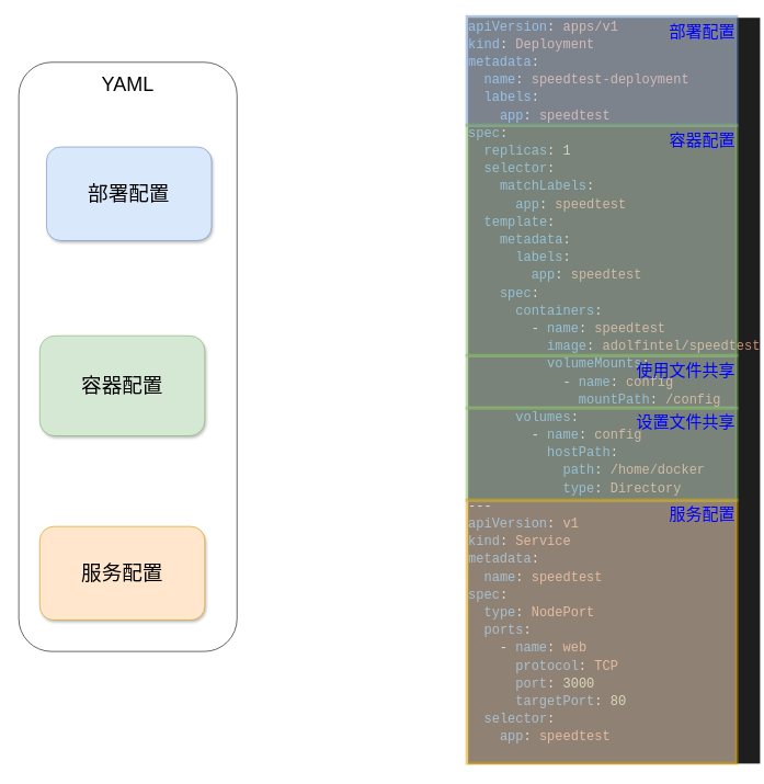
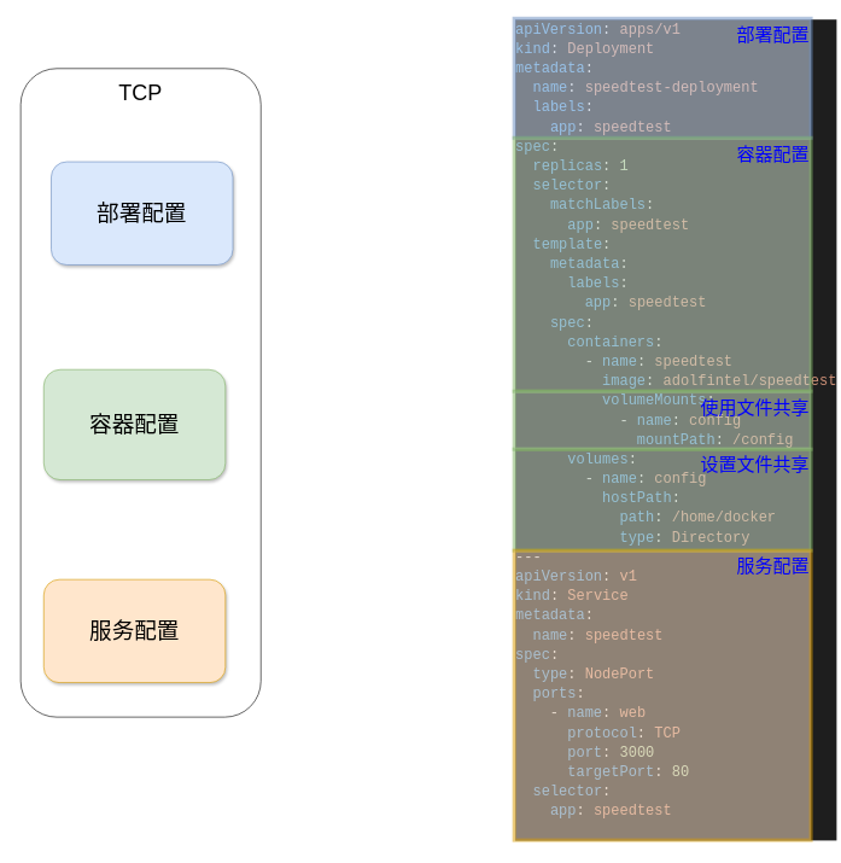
  <mxCell id="0" />
  <mxCell id="1" parent="0" />
  <mxCell id="2" value="" style="group;rounded=0;imageAlign=left;imageAspect=1;imageVerticalAlign=middle;verticalAlign=top;" parent="1" vertex="1" connectable="0"><mxGeometry x="20" y="110" width="340" height="880" as="geometry" /></mxCell>
- <mxCell id="3" value="YAML" style="rounded=1;whiteSpace=wrap;html=1;verticalAlign=top;fontSize=30;align=center;horizontal=1;labelBorderColor=none;labelBackgroundColor=none;spacingBottom=0;spacingTop=10;" parent="2" vertex="1"><mxGeometry x="8.096" y="-15.82" width="331.904" height="895.82" as="geometry" /></mxCell>
+ <mxCell id="3" value="TCP" style="rounded=1;whiteSpace=wrap;html=1;verticalAlign=top;fontSize=30;align=center;horizontal=1;labelBorderColor=none;labelBackgroundColor=none;spacingBottom=0;spacingTop=10;" parent="2" vertex="1"><mxGeometry x="8.096" y="-15.82" width="331.904" height="895.82" as="geometry" /></mxCell>
  <mxCell id="4" value="部署配置" style="rounded=1;whiteSpace=wrap;html=1;fontSize=31;fillColor=#dae8fc;strokeColor=#6c8ebf;labelPosition=center;verticalLabelPosition=middle;align=center;verticalAlign=middle;sketch=0;glass=0;shadow=1;" parent="2" vertex="1"><mxGeometry x="50.291" y="113.002" width="250.951" height="142.382" as="geometry" /></mxCell>
  <mxCell id="5" value="容器配置" style="rounded=1;whiteSpace=wrap;html=1;fontSize=31;fillColor=#d5e8d4;strokeColor=#82b366;labelPosition=center;verticalLabelPosition=middle;align=center;verticalAlign=middle;sketch=0;glass=0;shadow=1;" parent="2" vertex="1"><mxGeometry x="39.999" y="400.005" width="250.949" height="152.27" as="geometry" /></mxCell>
  <mxCell id="6" value="服务配置" style="rounded=1;whiteSpace=wrap;html=1;fontSize=31;fillColor=#ffe6cc;strokeColor=#d79b00;labelPosition=center;verticalLabelPosition=middle;align=center;verticalAlign=middle;sketch=0;glass=0;shadow=1;" parent="2" vertex="1"><mxGeometry x="40.001" y="689.997" width="250.951" height="142.382" as="geometry" /></mxCell>
  <mxCell id="7" value="" style="group" parent="1" vertex="1" connectable="0"><mxGeometry x="710" y="20" width="430" height="1150" as="geometry" /></mxCell>
  <mxCell id="8" value="&lt;div style=&quot;color: rgb(212, 212, 212); background-color: rgb(30, 30, 30); font-family: &amp;quot;文泉驿等宽正黑,noto sans mono cjk sc&amp;quot;, consolas, &amp;quot;courier new&amp;quot;, monospace; font-weight: normal; font-size: 20px; line-height: 27px;&quot;&gt;&lt;div&gt;&lt;span style=&quot;color: #569cd6&quot;&gt;apiVersion&lt;/span&gt;&lt;span style=&quot;color: #d4d4d4&quot;&gt;:&amp;nbsp;&lt;/span&gt;&lt;span style=&quot;color: #ce9178&quot;&gt;apps/v1&lt;/span&gt;&lt;/div&gt;&lt;div&gt;&lt;span style=&quot;color: #569cd6&quot;&gt;kind&lt;/span&gt;&lt;span style=&quot;color: #d4d4d4&quot;&gt;:&amp;nbsp;&lt;/span&gt;&lt;span style=&quot;color: #ce9178&quot;&gt;Deployment&lt;/span&gt;&lt;/div&gt;&lt;div&gt;&lt;span style=&quot;color: #569cd6&quot;&gt;metadata&lt;/span&gt;&lt;span style=&quot;color: #d4d4d4&quot;&gt;:&lt;/span&gt;&lt;/div&gt;&lt;div&gt;&lt;span style=&quot;color: #d4d4d4&quot;&gt;&amp;nbsp;&amp;nbsp;&lt;/span&gt;&lt;span style=&quot;color: #569cd6&quot;&gt;name&lt;/span&gt;&lt;span style=&quot;color: #d4d4d4&quot;&gt;:&amp;nbsp;&lt;/span&gt;&lt;span style=&quot;color: #ce9178&quot;&gt;speedtest-deployment&lt;/span&gt;&lt;/div&gt;&lt;div&gt;&lt;span style=&quot;color: #d4d4d4&quot;&gt;&amp;nbsp;&amp;nbsp;&lt;/span&gt;&lt;span style=&quot;color: #569cd6&quot;&gt;labels&lt;/span&gt;&lt;span style=&quot;color: #d4d4d4&quot;&gt;:&lt;/span&gt;&lt;/div&gt;&lt;div&gt;&lt;span style=&quot;color: #d4d4d4&quot;&gt;&amp;nbsp;&amp;nbsp;&amp;nbsp;&amp;nbsp;&lt;/span&gt;&lt;span style=&quot;color: #569cd6&quot;&gt;app&lt;/span&gt;&lt;span style=&quot;color: #d4d4d4&quot;&gt;:&amp;nbsp;&lt;/span&gt;&lt;span style=&quot;color: #ce9178&quot;&gt;speedtest&lt;/span&gt;&lt;/div&gt;&lt;div&gt;&lt;span style=&quot;color: #569cd6&quot;&gt;spec&lt;/span&gt;&lt;span style=&quot;color: #d4d4d4&quot;&gt;:&lt;/span&gt;&lt;/div&gt;&lt;div&gt;&lt;span style=&quot;color: #d4d4d4&quot;&gt;&amp;nbsp;&amp;nbsp;&lt;/span&gt;&lt;span style=&quot;color: #569cd6&quot;&gt;replicas&lt;/span&gt;&lt;span style=&quot;color: #d4d4d4&quot;&gt;:&amp;nbsp;&lt;/span&gt;&lt;span style=&quot;color: #b5cea8&quot;&gt;1&lt;/span&gt;&lt;/div&gt;&lt;div&gt;&lt;span style=&quot;color: #d4d4d4&quot;&gt;&amp;nbsp;&amp;nbsp;&lt;/span&gt;&lt;span style=&quot;color: #569cd6&quot;&gt;selector&lt;/span&gt;&lt;span style=&quot;color: #d4d4d4&quot;&gt;:&lt;/span&gt;&lt;/div&gt;&lt;div&gt;&lt;span style=&quot;color: #d4d4d4&quot;&gt;&amp;nbsp;&amp;nbsp;&amp;nbsp;&amp;nbsp;&lt;/span&gt;&lt;span style=&quot;color: #569cd6&quot;&gt;matchLabels&lt;/span&gt;&lt;span style=&quot;color: #d4d4d4&quot;&gt;:&lt;/span&gt;&lt;/div&gt;&lt;div&gt;&lt;span style=&quot;color: #d4d4d4&quot;&gt;&amp;nbsp;&amp;nbsp;&amp;nbsp;&amp;nbsp;&amp;nbsp;&amp;nbsp;&lt;/span&gt;&lt;span style=&quot;color: #569cd6&quot;&gt;app&lt;/span&gt;&lt;span style=&quot;color: #d4d4d4&quot;&gt;:&amp;nbsp;&lt;/span&gt;&lt;span style=&quot;color: #ce9178&quot;&gt;speedtest&lt;/span&gt;&lt;/div&gt;&lt;div&gt;&lt;span style=&quot;color: #d4d4d4&quot;&gt;&amp;nbsp;&amp;nbsp;&lt;/span&gt;&lt;span style=&quot;color: #569cd6&quot;&gt;template&lt;/span&gt;&lt;span style=&quot;color: #d4d4d4&quot;&gt;:&lt;/span&gt;&lt;/div&gt;&lt;div&gt;&lt;span style=&quot;color: #d4d4d4&quot;&gt;&amp;nbsp;&amp;nbsp;&amp;nbsp;&amp;nbsp;&lt;/span&gt;&lt;span style=&quot;color: #569cd6&quot;&gt;metadata&lt;/span&gt;&lt;span style=&quot;color: #d4d4d4&quot;&gt;:&lt;/span&gt;&lt;/div&gt;&lt;div&gt;&lt;span style=&quot;color: #d4d4d4&quot;&gt;&amp;nbsp;&amp;nbsp;&amp;nbsp;&amp;nbsp;&amp;nbsp;&amp;nbsp;&lt;/span&gt;&lt;span style=&quot;color: #569cd6&quot;&gt;labels&lt;/span&gt;&lt;span style=&quot;color: #d4d4d4&quot;&gt;:&lt;/span&gt;&lt;/div&gt;&lt;div&gt;&lt;span style=&quot;color: #d4d4d4&quot;&gt;&amp;nbsp;&amp;nbsp;&amp;nbsp;&amp;nbsp;&amp;nbsp;&amp;nbsp;&amp;nbsp;&amp;nbsp;&lt;/span&gt;&lt;span style=&quot;color: #569cd6&quot;&gt;app&lt;/span&gt;&lt;span style=&quot;color: #d4d4d4&quot;&gt;:&amp;nbsp;&lt;/span&gt;&lt;span style=&quot;color: #ce9178&quot;&gt;speedtest&lt;/span&gt;&lt;/div&gt;&lt;div&gt;&lt;span style=&quot;color: #d4d4d4&quot;&gt;&amp;nbsp;&amp;nbsp;&amp;nbsp;&amp;nbsp;&lt;/span&gt;&lt;span style=&quot;color: #569cd6&quot;&gt;spec&lt;/span&gt;&lt;span style=&quot;color: #d4d4d4&quot;&gt;:&lt;/span&gt;&lt;/div&gt;&lt;div&gt;&lt;span style=&quot;color: #d4d4d4&quot;&gt;&amp;nbsp;&amp;nbsp;&amp;nbsp;&amp;nbsp;&amp;nbsp;&amp;nbsp;&lt;/span&gt;&lt;span style=&quot;color: #569cd6&quot;&gt;containers&lt;/span&gt;&lt;span style=&quot;color: #d4d4d4&quot;&gt;:&lt;/span&gt;&lt;/div&gt;&lt;div&gt;&lt;span style=&quot;color: #d4d4d4&quot;&gt;&amp;nbsp;&amp;nbsp;&amp;nbsp;&amp;nbsp;&amp;nbsp;&amp;nbsp;&amp;nbsp;&amp;nbsp;-&amp;nbsp;&lt;/span&gt;&lt;span style=&quot;color: #569cd6&quot;&gt;name&lt;/span&gt;&lt;span style=&quot;color: #d4d4d4&quot;&gt;:&amp;nbsp;&lt;/span&gt;&lt;span style=&quot;color: #ce9178&quot;&gt;speedtest&lt;/span&gt;&lt;/div&gt;&lt;div&gt;&lt;span style=&quot;color: #d4d4d4&quot;&gt;&amp;nbsp;&amp;nbsp;&amp;nbsp;&amp;nbsp;&amp;nbsp;&amp;nbsp;&amp;nbsp;&amp;nbsp;&amp;nbsp;&amp;nbsp;&lt;/span&gt;&lt;span style=&quot;color: #569cd6&quot;&gt;image&lt;/span&gt;&lt;span style=&quot;color: #d4d4d4&quot;&gt;:&amp;nbsp;&lt;/span&gt;&lt;span style=&quot;color: #ce9178&quot;&gt;adolfintel/speedtest&lt;/span&gt;&lt;/div&gt;&lt;div&gt;&lt;span style=&quot;color: #d4d4d4&quot;&gt;&amp;nbsp;&amp;nbsp;&amp;nbsp;&amp;nbsp;&amp;nbsp;&amp;nbsp;&amp;nbsp;&amp;nbsp;&amp;nbsp;&amp;nbsp;&lt;/span&gt;&lt;span style=&quot;color: #569cd6&quot;&gt;volumeMounts&lt;/span&gt;&lt;span style=&quot;color: #d4d4d4&quot;&gt;:&lt;/span&gt;&lt;/div&gt;&lt;div&gt;&lt;span style=&quot;color: #d4d4d4&quot;&gt;&amp;nbsp;&amp;nbsp;&amp;nbsp;&amp;nbsp;&amp;nbsp;&amp;nbsp;&amp;nbsp;&amp;nbsp;&amp;nbsp;&amp;nbsp;&amp;nbsp;&amp;nbsp;-&amp;nbsp;&lt;/span&gt;&lt;span style=&quot;color: #569cd6&quot;&gt;name&lt;/span&gt;&lt;span style=&quot;color: #d4d4d4&quot;&gt;:&amp;nbsp;&lt;/span&gt;&lt;span style=&quot;color: #ce9178&quot;&gt;config&lt;/span&gt;&lt;/div&gt;&lt;div&gt;&lt;span style=&quot;color: #d4d4d4&quot;&gt;&amp;nbsp;&amp;nbsp;&amp;nbsp;&amp;nbsp;&amp;nbsp;&amp;nbsp;&amp;nbsp;&amp;nbsp;&amp;nbsp;&amp;nbsp;&amp;nbsp;&amp;nbsp;&amp;nbsp;&amp;nbsp;&lt;/span&gt;&lt;span style=&quot;color: #569cd6&quot;&gt;mountPath&lt;/span&gt;&lt;span style=&quot;color: #d4d4d4&quot;&gt;:&amp;nbsp;&lt;/span&gt;&lt;span style=&quot;color: #ce9178&quot;&gt;/config&lt;/span&gt;&lt;/div&gt;&lt;div&gt;&lt;span style=&quot;color: #d4d4d4&quot;&gt;&amp;nbsp;&amp;nbsp;&amp;nbsp;&amp;nbsp;&amp;nbsp;&amp;nbsp;&lt;/span&gt;&lt;span style=&quot;color: #569cd6&quot;&gt;volumes&lt;/span&gt;&lt;span style=&quot;color: #d4d4d4&quot;&gt;:&lt;/span&gt;&lt;/div&gt;&lt;div&gt;&lt;span style=&quot;color: #d4d4d4&quot;&gt;&amp;nbsp;&amp;nbsp;&amp;nbsp;&amp;nbsp;&amp;nbsp;&amp;nbsp;&amp;nbsp;&amp;nbsp;-&amp;nbsp;&lt;/span&gt;&lt;span style=&quot;color: #569cd6&quot;&gt;name&lt;/span&gt;&lt;span style=&quot;color: #d4d4d4&quot;&gt;:&amp;nbsp;&lt;/span&gt;&lt;span style=&quot;color: #ce9178&quot;&gt;config&lt;/span&gt;&lt;/div&gt;&lt;div&gt;&lt;span style=&quot;color: #d4d4d4&quot;&gt;&amp;nbsp;&amp;nbsp;&amp;nbsp;&amp;nbsp;&amp;nbsp;&amp;nbsp;&amp;nbsp;&amp;nbsp;&amp;nbsp;&amp;nbsp;&lt;/span&gt;&lt;span style=&quot;color: #569cd6&quot;&gt;hostPath&lt;/span&gt;&lt;span style=&quot;color: #d4d4d4&quot;&gt;:&lt;/span&gt;&lt;/div&gt;&lt;div&gt;&lt;span style=&quot;color: #d4d4d4&quot;&gt;&amp;nbsp;&amp;nbsp;&amp;nbsp;&amp;nbsp;&amp;nbsp;&amp;nbsp;&amp;nbsp;&amp;nbsp;&amp;nbsp;&amp;nbsp;&amp;nbsp;&amp;nbsp;&lt;/span&gt;&lt;span style=&quot;color: #569cd6&quot;&gt;path&lt;/span&gt;&lt;span style=&quot;color: #d4d4d4&quot;&gt;:&amp;nbsp;&lt;/span&gt;&lt;span style=&quot;color: #ce9178&quot;&gt;/home/docker&lt;/span&gt;&lt;/div&gt;&lt;div&gt;&lt;span style=&quot;color: #d4d4d4&quot;&gt;&amp;nbsp;&amp;nbsp;&amp;nbsp;&amp;nbsp;&amp;nbsp;&amp;nbsp;&amp;nbsp;&amp;nbsp;&amp;nbsp;&amp;nbsp;&amp;nbsp;&amp;nbsp;&lt;/span&gt;&lt;span style=&quot;color: #569cd6&quot;&gt;type&lt;/span&gt;&lt;span style=&quot;color: #d4d4d4&quot;&gt;:&amp;nbsp;&lt;/span&gt;&lt;span style=&quot;color: #ce9178&quot;&gt;Directory&lt;/span&gt;&lt;/div&gt;&lt;div&gt;&lt;span style=&quot;color: #d4d4d4&quot;&gt;---&lt;/span&gt;&lt;/div&gt;&lt;div&gt;&lt;span style=&quot;color: #569cd6&quot;&gt;apiVersion&lt;/span&gt;&lt;span style=&quot;color: #d4d4d4&quot;&gt;:&amp;nbsp;&lt;/span&gt;&lt;span style=&quot;color: #ce9178&quot;&gt;v1&lt;/span&gt;&lt;/div&gt;&lt;div&gt;&lt;span style=&quot;color: #569cd6&quot;&gt;kind&lt;/span&gt;&lt;span style=&quot;color: #d4d4d4&quot;&gt;:&amp;nbsp;&lt;/span&gt;&lt;span style=&quot;color: #ce9178&quot;&gt;Service&lt;/span&gt;&lt;/div&gt;&lt;div&gt;&lt;span style=&quot;color: #569cd6&quot;&gt;metadata&lt;/span&gt;&lt;span style=&quot;color: #d4d4d4&quot;&gt;:&lt;/span&gt;&lt;/div&gt;&lt;div&gt;&lt;span style=&quot;color: #d4d4d4&quot;&gt;&amp;nbsp;&amp;nbsp;&lt;/span&gt;&lt;span style=&quot;color: #569cd6&quot;&gt;name&lt;/span&gt;&lt;span style=&quot;color: #d4d4d4&quot;&gt;:&amp;nbsp;&lt;/span&gt;&lt;span style=&quot;color: #ce9178&quot;&gt;speedtest&lt;/span&gt;&lt;/div&gt;&lt;div&gt;&lt;span style=&quot;color: #569cd6&quot;&gt;spec&lt;/span&gt;&lt;span style=&quot;color: #d4d4d4&quot;&gt;:&lt;/span&gt;&lt;/div&gt;&lt;div&gt;&lt;span style=&quot;color: #d4d4d4&quot;&gt;&amp;nbsp;&amp;nbsp;&lt;/span&gt;&lt;span style=&quot;color: #569cd6&quot;&gt;type&lt;/span&gt;&lt;span style=&quot;color: #d4d4d4&quot;&gt;:&amp;nbsp;&lt;/span&gt;&lt;span style=&quot;color: #ce9178&quot;&gt;NodePort&lt;/span&gt;&lt;/div&gt;&lt;div&gt;&lt;span style=&quot;color: #d4d4d4&quot;&gt;&amp;nbsp;&amp;nbsp;&lt;/span&gt;&lt;span style=&quot;color: #569cd6&quot;&gt;ports&lt;/span&gt;&lt;span style=&quot;color: #d4d4d4&quot;&gt;:&lt;/span&gt;&lt;/div&gt;&lt;div&gt;&lt;span style=&quot;color: #d4d4d4&quot;&gt;&amp;nbsp;&amp;nbsp;&amp;nbsp;&amp;nbsp;-&amp;nbsp;&lt;/span&gt;&lt;span style=&quot;color: #569cd6&quot;&gt;name&lt;/span&gt;&lt;span style=&quot;color: #d4d4d4&quot;&gt;:&amp;nbsp;&lt;/span&gt;&lt;span style=&quot;color: #ce9178&quot;&gt;web&lt;/span&gt;&lt;/div&gt;&lt;div&gt;&lt;span style=&quot;color: #d4d4d4&quot;&gt;&amp;nbsp;&amp;nbsp;&amp;nbsp;&amp;nbsp;&amp;nbsp;&amp;nbsp;&lt;/span&gt;&lt;span style=&quot;color: #569cd6&quot;&gt;protocol&lt;/span&gt;&lt;span style=&quot;color: #d4d4d4&quot;&gt;:&amp;nbsp;&lt;/span&gt;&lt;span style=&quot;color: #ce9178&quot;&gt;TCP&lt;/span&gt;&lt;/div&gt;&lt;div&gt;&lt;span style=&quot;color: #d4d4d4&quot;&gt;&amp;nbsp;&amp;nbsp;&amp;nbsp;&amp;nbsp;&amp;nbsp;&amp;nbsp;&lt;/span&gt;&lt;span style=&quot;color: #569cd6&quot;&gt;port&lt;/span&gt;&lt;span style=&quot;color: #d4d4d4&quot;&gt;:&amp;nbsp;&lt;/span&gt;&lt;span style=&quot;color: #b5cea8&quot;&gt;3000&lt;/span&gt;&lt;/div&gt;&lt;div&gt;&lt;span style=&quot;color: #d4d4d4&quot;&gt;&amp;nbsp;&amp;nbsp;&amp;nbsp;&amp;nbsp;&amp;nbsp;&amp;nbsp;&lt;/span&gt;&lt;span style=&quot;color: #569cd6&quot;&gt;targetPort&lt;/span&gt;&lt;span style=&quot;color: #d4d4d4&quot;&gt;:&amp;nbsp;&lt;/span&gt;&lt;span style=&quot;color: #b5cea8&quot;&gt;80&lt;/span&gt;&lt;/div&gt;&lt;div&gt;&lt;span style=&quot;color: #d4d4d4&quot;&gt;&amp;nbsp;&amp;nbsp;&lt;/span&gt;&lt;span style=&quot;color: #569cd6&quot;&gt;selector&lt;/span&gt;&lt;span style=&quot;color: #d4d4d4&quot;&gt;:&lt;/span&gt;&lt;/div&gt;&lt;div&gt;&lt;span style=&quot;color: #d4d4d4&quot;&gt;&amp;nbsp;&amp;nbsp;&amp;nbsp;&amp;nbsp;&lt;/span&gt;&lt;span style=&quot;color: #569cd6&quot;&gt;app&lt;/span&gt;&lt;span style=&quot;color: #d4d4d4&quot;&gt;:&amp;nbsp;&lt;/span&gt;&lt;span style=&quot;color: #ce9178&quot;&gt;speedtest&lt;/span&gt;&lt;/div&gt;&lt;br&gt;&lt;/div&gt;" style="text;whiteSpace=wrap;html=1;fontSize=31;" parent="7" vertex="1"><mxGeometry width="430" height="1150" as="geometry" /></mxCell>
  <mxCell id="9" value="&lt;div style=&quot;font-size: 25px;&quot;&gt;&lt;font style=&quot;font-size: 25px;&quot;&gt;部署配置&lt;/font&gt;&lt;/div&gt;" style="rounded=0;whiteSpace=wrap;html=1;fontSize=25;strokeColor=#6c8ebf;fillOpacity=100;strokeOpacity=100;align=right;strokeWidth=5;perimeterSpacing=0;fillColor=#dae8fc;glass=0;opacity=50;sketch=0;shadow=0;verticalAlign=top;fontColor=#0000FF;labelBackgroundColor=none;labelBorderColor=none;" parent="7" vertex="1"><mxGeometry y="5" width="410" height="165" as="geometry" /></mxCell>
  <mxCell id="10" value="&lt;font style=&quot;font-size: 25px;&quot;&gt;容器配置&lt;/font&gt;" style="rounded=0;whiteSpace=wrap;html=1;fontSize=25;strokeColor=#82b366;fillOpacity=100;strokeOpacity=100;align=right;strokeWidth=5;perimeterSpacing=0;fillColor=#d5e8d4;glass=0;opacity=50;sketch=0;shadow=0;verticalAlign=top;fontColor=#0000FF;labelBackgroundColor=none;labelBorderColor=none;" parent="7" vertex="1"><mxGeometry y="170" width="410" height="350" as="geometry" /></mxCell>
  <mxCell id="11" value="设置文件共享" style="rounded=0;whiteSpace=wrap;html=1;fontSize=25;strokeColor=#82b366;fillOpacity=100;strokeOpacity=100;align=right;strokeWidth=5;perimeterSpacing=0;fillColor=#d5e8d4;glass=0;opacity=50;sketch=0;shadow=0;verticalAlign=top;fontColor=#0000FF;labelBackgroundColor=none;labelBorderColor=none;" parent="7" vertex="1"><mxGeometry y="600" width="410" height="140" as="geometry" /></mxCell>
  <mxCell id="12" value="使用文件共享" style="rounded=0;whiteSpace=wrap;html=1;fontSize=25;strokeColor=#82b366;fillOpacity=100;strokeOpacity=100;align=right;strokeWidth=5;perimeterSpacing=0;fillColor=#d5e8d4;glass=0;opacity=50;sketch=0;shadow=0;verticalAlign=top;fontColor=#0000FF;labelBackgroundColor=none;labelBorderColor=none;" parent="7" vertex="1"><mxGeometry y="520" width="410" height="80" as="geometry" /></mxCell>
  <mxCell id="13" value="服务配置" style="rounded=0;whiteSpace=wrap;html=1;fontSize=25;strokeColor=#d79b00;fillOpacity=100;strokeOpacity=100;align=right;strokeWidth=5;perimeterSpacing=0;fillColor=#ffe6cc;glass=0;opacity=50;sketch=0;shadow=0;verticalAlign=top;fontColor=#0000FF;labelBackgroundColor=none;labelBorderColor=none;" parent="7" vertex="1"><mxGeometry y="740" width="410" height="400" as="geometry" /></mxCell>
